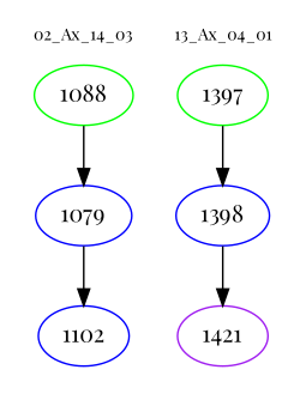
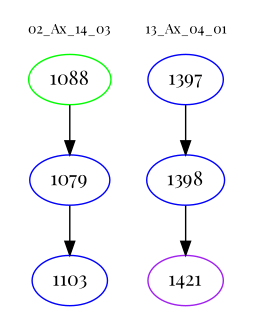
  digraph {
    fontname="Playfair Display"
    node [color=blue fontname="Playfair Display"]
    edge [color=black fontname="Playfair Display"]
    n1 [color=green label=1088]
    n2 [label=1079]
-   n3 [label=1102]
-   n4 [color=green label=1397]
+   n3 [label=1103]
+   n4 [label=1397]
    n5 [label=1398]
    n6 [color=purple label=1421]
    subgraph cluster_1 {
      color=white
      fontsize=10
      label="02_Ax_14_03"
      n1
      n2
      n3
    }
    subgraph cluster_2 {
      color=white
      fontsize=10
      label="13_Ax_04_01"
      n4
      n5
      n6
    }
    n1 -> n2
    n2 -> n3
    n4 -> n5
    n5 -> n6
  }
